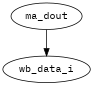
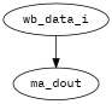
  strict digraph {
    fontname="IBM Plex Mono"
    node [fontname="IBM Plex Mono"]
    wb_data_i [complexity=2 importance=0.0559440803523 rank=0.0279720401761]
    ma_dout [complexity=0 importance=0.0310800554281 rank=0.0]
-   ma_dout -> wb_data_i [fontname="IBM Plex Mono"]
+   wb_data_i -> ma_dout [fontname="IBM Plex Mono"]
  }
